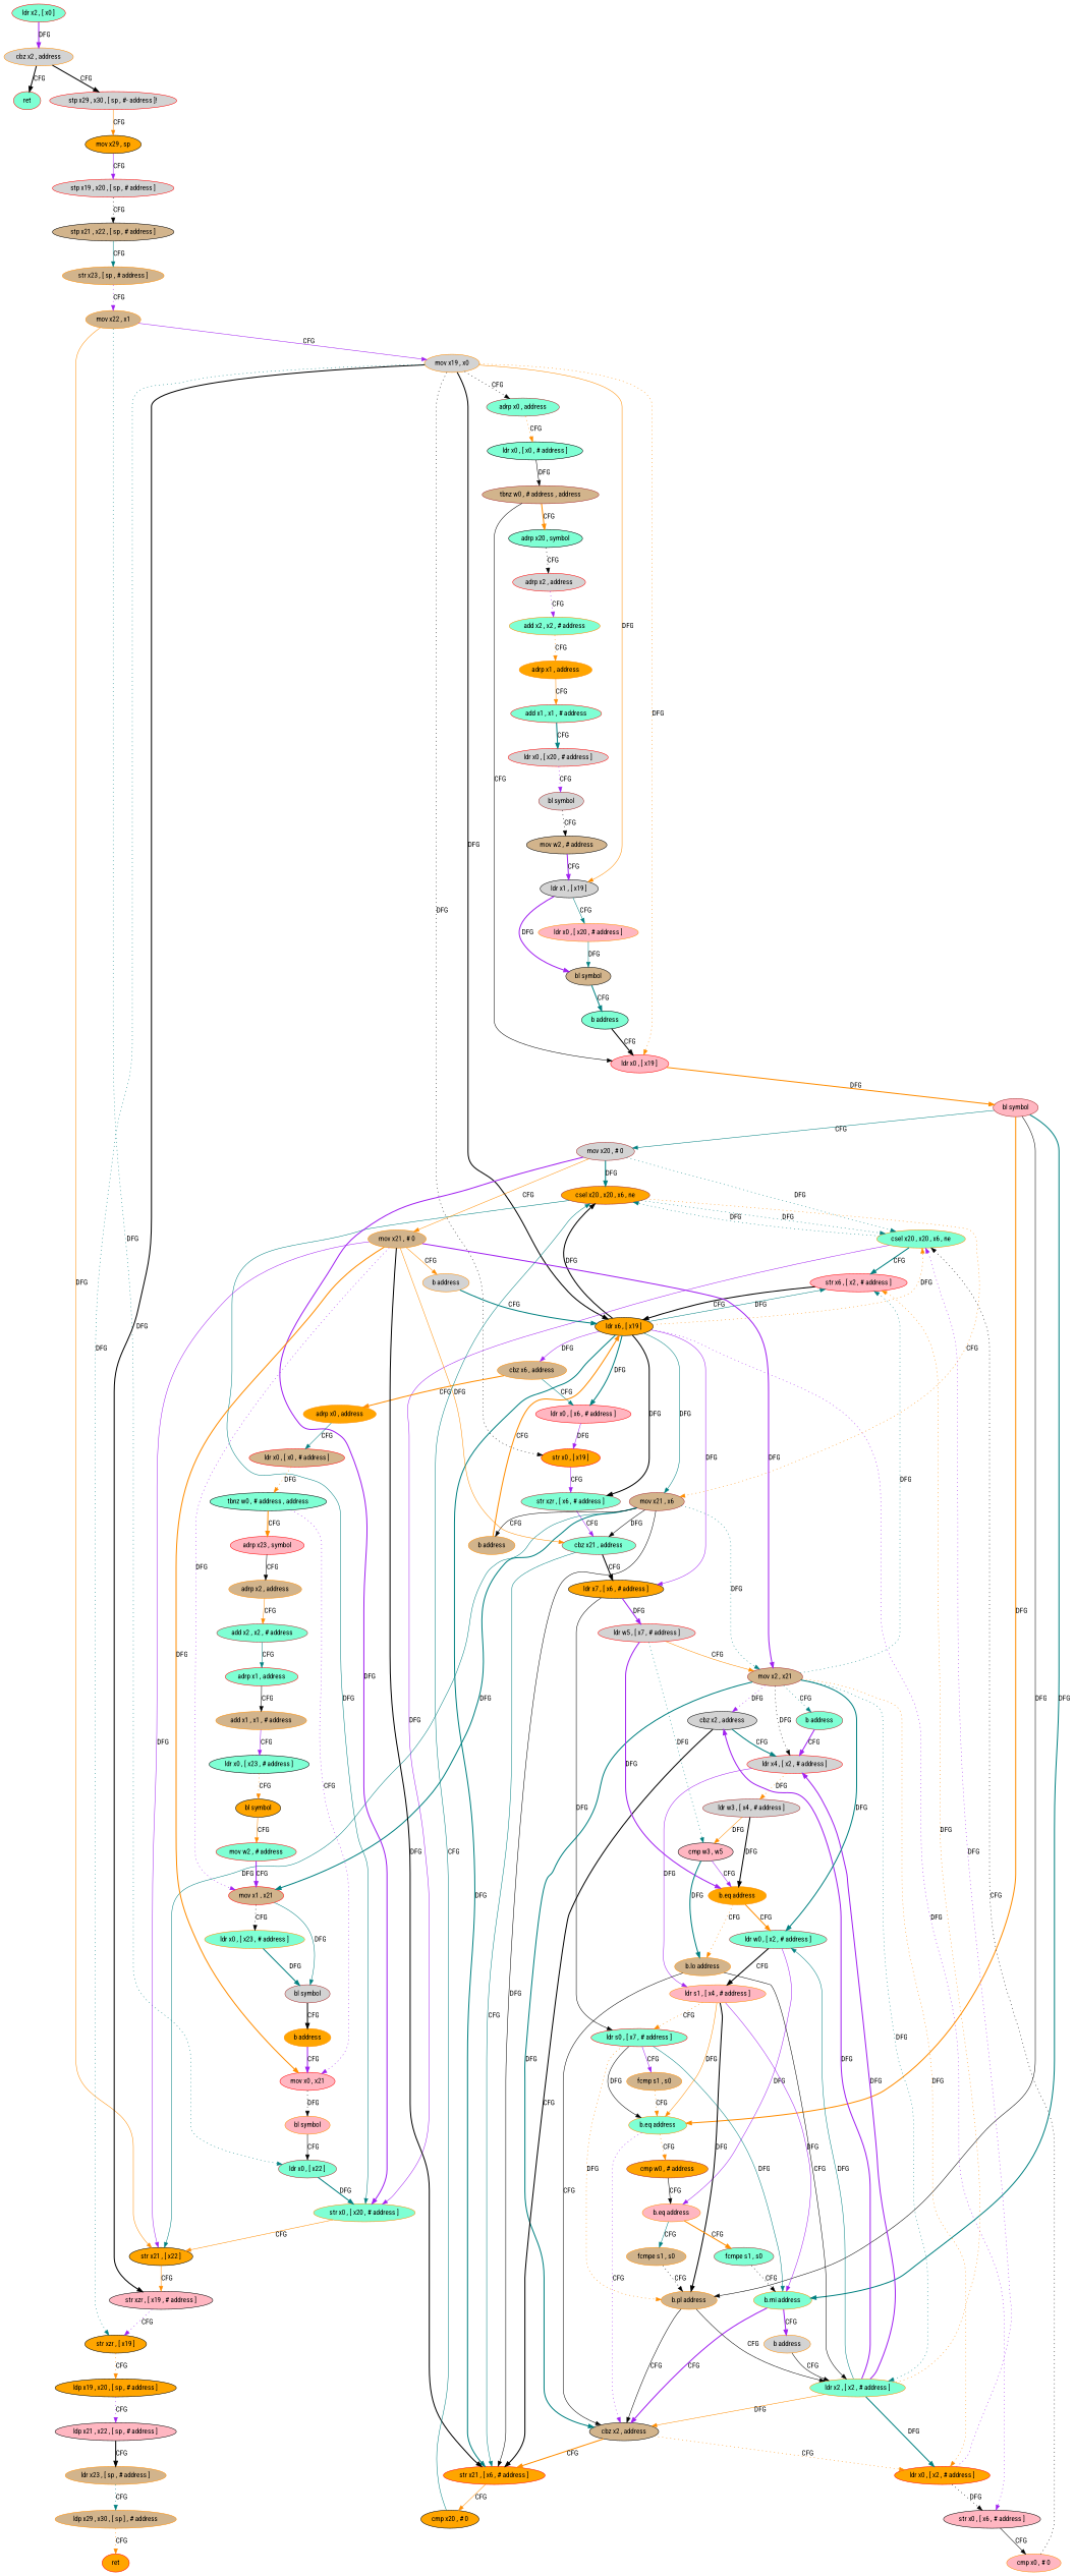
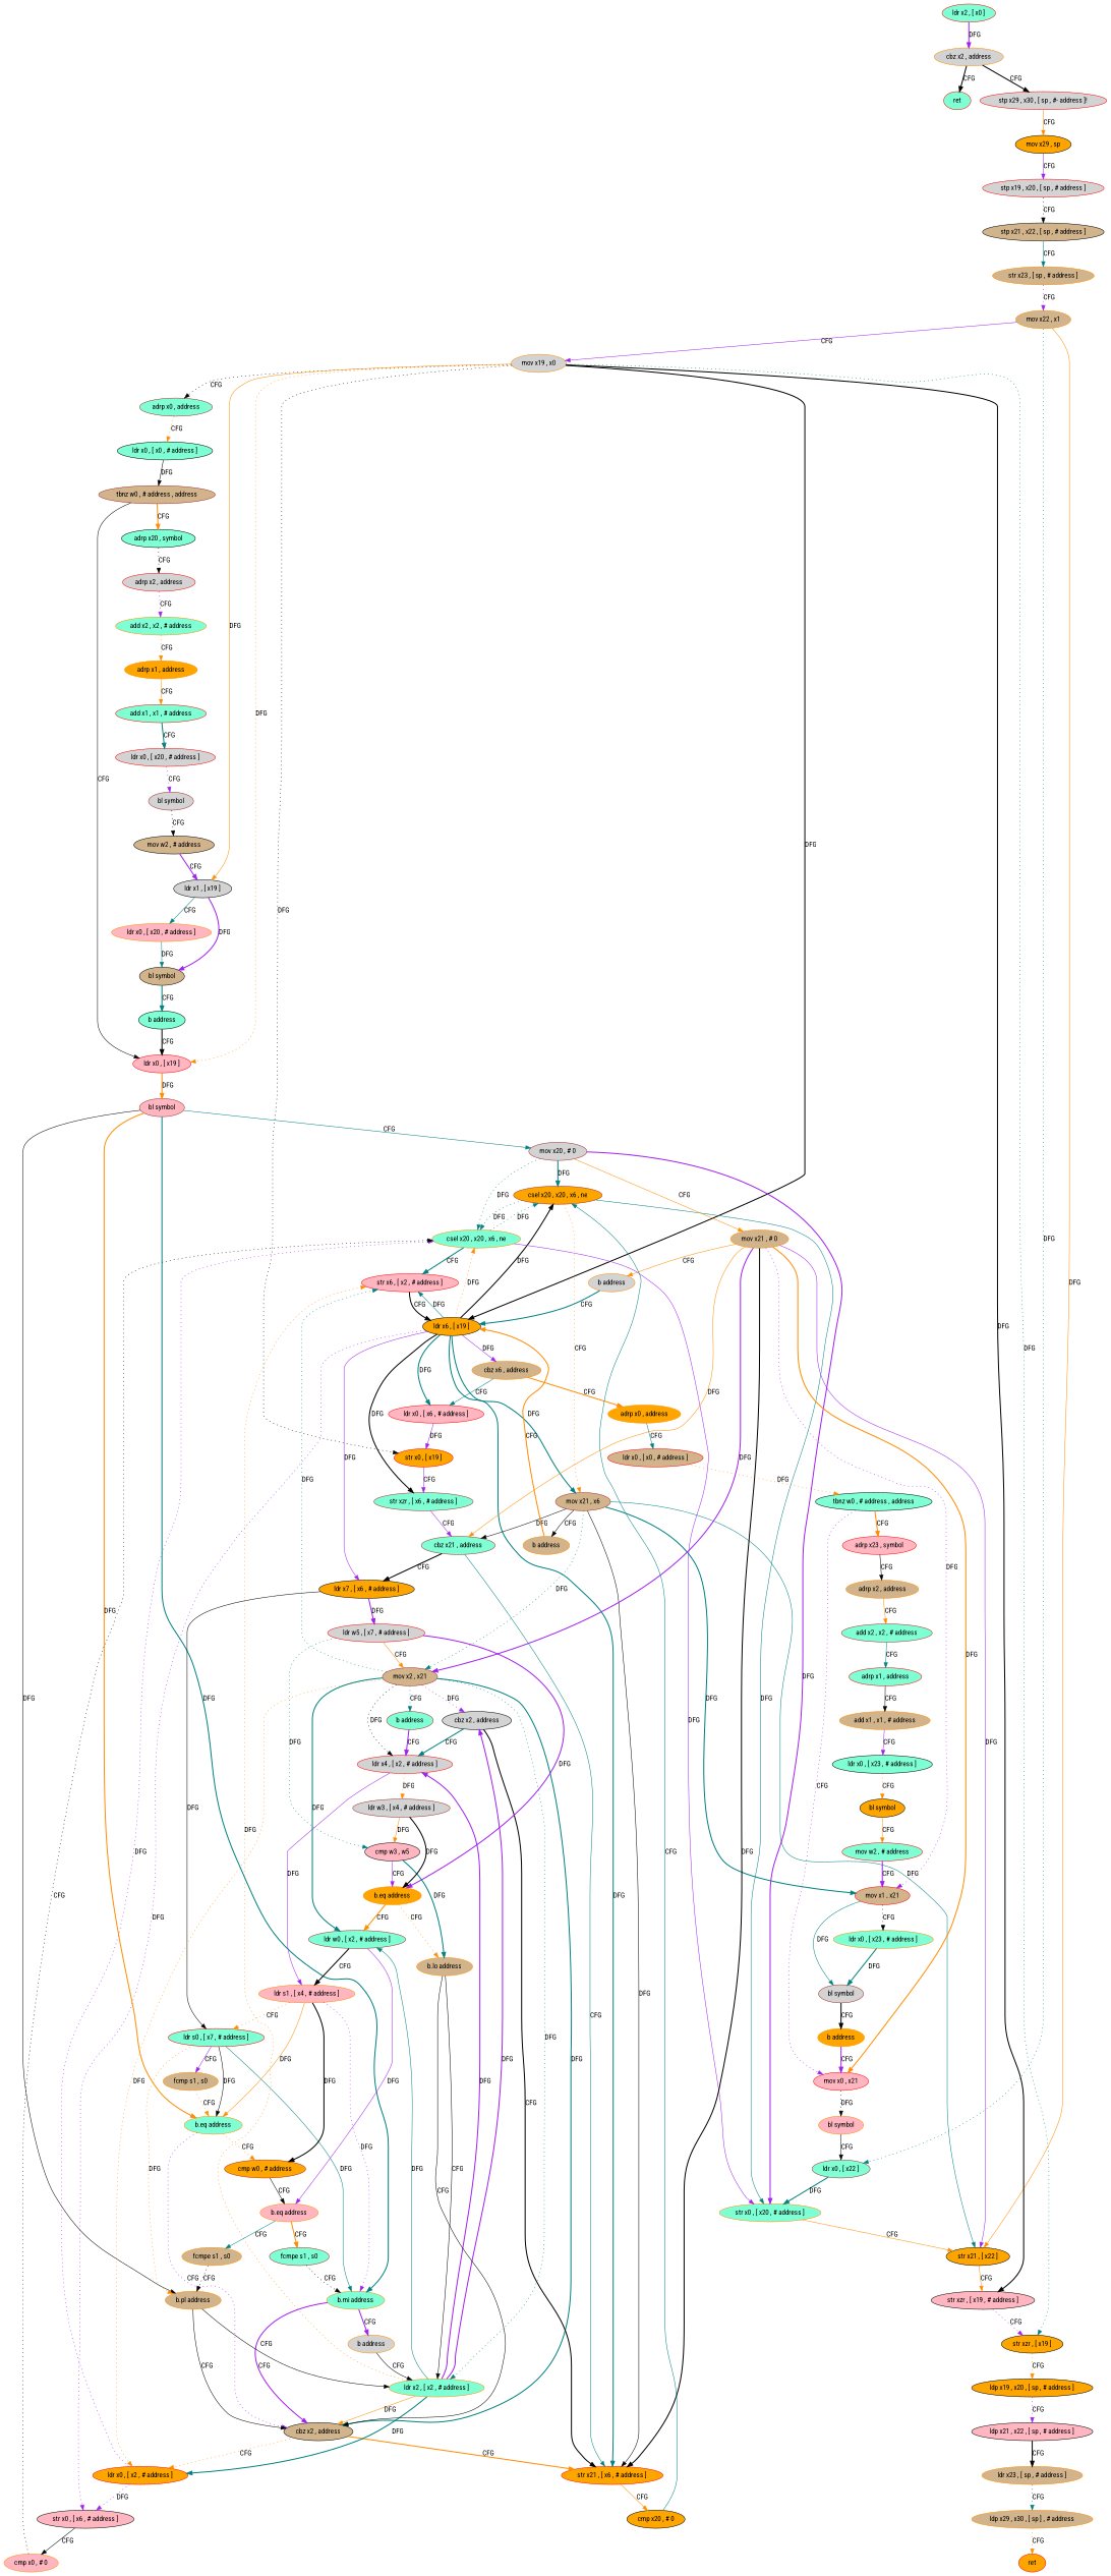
  digraph {
    fontname="Roboto Condensed"
    node [color=darkorange fillcolor=aquamarine fontname="Roboto Condensed" style=filled]
    edge [color=black fontname="Roboto Condensed" style=solid]
    n1 [color=red label="ldr x2 , [ x0 ]"]
    n2 [fillcolor=lightgrey label="cbz x2 , address"]
    n3 [color=red label=ret]
    n4 [color=red fillcolor=lightgrey label="stp x29 , x30 , [ sp , #- address ]!"]
    n5 [color=black fillcolor=orange label="mov x29 , sp"]
    n6 [color=red fillcolor=lightgrey label="stp x19 , x20 , [ sp , # address ]"]
    n7 [color=black fillcolor=tan label="stp x21 , x22 , [ sp , # address ]"]
    n8 [fillcolor=tan label="str x23 , [ sp , # address ]"]
    n9 [fillcolor=tan label="mov x22 , x1"]
    n10 [fillcolor=lightgrey label="mov x19 , x0"]
    n11 [color=brown label="ldr x0 , [ x22 ]"]
    n12 [color=black fillcolor=orange label="str x21 , [ x22 ]"]
    n13 [color=brown label="adrp x0 , address"]
    n14 [color=red fillcolor=lightpink label="ldr x0 , [ x19 ]"]
    n15 [color=black fillcolor=lightgrey label="ldr x1 , [ x19 ]"]
    n16 [color=black fillcolor=orange label="ldr x6 , [ x19 ]"]
    n17 [color=red fillcolor=orange label="str x0 , [ x19 ]"]
    n18 [color=black fillcolor=lightpink label="str xzr , [ x19 , # address ]"]
    n19 [color=black fillcolor=orange label="str xzr , [ x19 ]"]
    n20 [label="str x0 , [ x20 , # address ]"]
    n21 [color=black label="ldr x0 , [ x0 , # address ]"]
    n22 [color=brown fillcolor=lightpink label="bl symbol"]
    n23 [fillcolor=lightpink label="ldr x0 , [ x20 , # address ]"]
    n24 [color=black fillcolor=tan label="bl symbol"]
    n25 [color=brown fillcolor=orange label="csel x20 , x20 , x6 , ne"]
    n26 [label="csel x20 , x20 , x6 , ne"]
    n27 [color=red fillcolor=orange label="str x21 , [ x6 , # address ]"]
    n28 [fillcolor=tan label="cbz x6 , address"]
    n29 [color=red fillcolor=lightpink label="ldr x0 , [ x6 , # address ]"]
    n30 [color=brown label="str xzr , [ x6 , # address ]"]
    n31 [color=black fillcolor=orange label="ldr x7 , [ x6 , # address ]"]
    n32 [color=brown fillcolor=tan label="mov x21 , x6"]
    n33 [color=black fillcolor=lightpink label="str x0 , [ x6 , # address ]"]
    n34 [color=red fillcolor=lightpink label="str x6 , [ x2 , # address ]"]
    n35 [color=black fillcolor=orange label="ldp x19 , x20 , [ sp , # address ]"]
    n36 [color=brown fillcolor=tan label="tbnz w0 , # address , address"]
    n37 [color=black label="adrp x20 , symbol"]
    n38 [color=red fillcolor=lightgrey label="adrp x2 , address"]
    n39 [label="add x2 , x2 , # address"]
    n40 [color=brown fillcolor=lightgrey label="mov x20 , # 0"]
    n41 [label="b.eq address"]
    n42 [label="b.mi address"]
    n43 [fillcolor=tan label="b.pl address"]
    n44 [fillcolor=orange label="adrp x1 , address"]
    n45 [color=red label="add x1 , x1 , # address"]
    n46 [color=red fillcolor=lightgrey label="ldr x0 , [ x20 , # address ]"]
    n47 [color=brown fillcolor=lightgrey label="bl symbol"]
    n48 [color=black fillcolor=tan label="mov w2 , # address"]
    n49 [color=black label="b address"]
    n50 [fillcolor=tan label="mov x21 , # 0"]
    n51 [color=black fillcolor=tan label="cbz x2 , address"]
    n52 [color=brown fillcolor=orange label="cmp w0 , # address"]
    n53 [fillcolor=lightgrey label="b address"]
    n54 [label="ldr x2 , [ x2 , # address ]"]
    n55 [fillcolor=lightgrey label="b address"]
    n56 [color=red fillcolor=lightpink label="mov x0 , x21"]
    n57 [color=brown label="cbz x21 , address"]
    n58 [color=red fillcolor=tan label="mov x1 , x21"]
    n59 [color=brown fillcolor=tan label="mov x2 , x21"]
    n60 [fillcolor=lightpink label="bl symbol"]
    n61 [color=black fillcolor=orange label="cmp x20 , # 0"]
    n62 [label="ldr x0 , [ x23 , # address ]"]
    n63 [color=brown fillcolor=lightgrey label="bl symbol"]
    n64 [color=brown label="b address"]
    n65 [color=red fillcolor=lightgrey label="ldr x4 , [ x2 , # address ]"]
    n66 [color=brown label="ldr w0 , [ x2 , # address ]"]
    n67 [color=red fillcolor=orange label="ldr x0 , [ x2 , # address ]"]
    n68 [color=black fillcolor=lightgrey label="cbz x2 , address"]
    n69 [fillcolor=orange label="adrp x0 , address"]
    n70 [color=red fillcolor=lightgrey label="ldr w5 , [ x7 , # address ]"]
    n71 [color=red label="ldr s0 , [ x7 , # address ]"]
    n72 [fillcolor=tan label="b address"]
    n73 [fillcolor=lightpink label="cmp x0 , # 0"]
    n74 [color=red fillcolor=tan label="ldr x0 , [ x0 , # address ]"]
    n75 [color=black label="tbnz w0 , # address , address"]
    n76 [color=red fillcolor=lightpink label="adrp x23 , symbol"]
    n77 [fillcolor=tan label="adrp x2 , address"]
    n78 [color=brown label="add x2 , x2 , # address"]
    n79 [color=black fillcolor=lightpink label="cmp w3 , w5"]
    n80 [fillcolor=orange label="b.eq address"]
    n81 [fillcolor=tan label="fcmp s1 , s0"]
    n82 [color=red label="adrp x1 , address"]
    n83 [fillcolor=tan label="add x1 , x1 , # address"]
    n84 [color=black label="ldr x0 , [ x23 , # address ]"]
    n85 [color=black fillcolor=orange label="bl symbol"]
    n86 [color=red label="mov w2 , # address"]
    n87 [fillcolor=orange label="b address"]
    n88 [color=black fillcolor=lightpink label="ldp x21 , x22 , [ sp , # address ]"]
    n89 [fillcolor=tan label="ldr x23 , [ sp , # address ]"]
    n90 [fillcolor=tan label="ldp x29 , x30 , [ sp ] , # address"]
    n91 [color=red fillcolor=orange label=ret]
    n92 [fillcolor=tan label="b.lo address"]
    n93 [color=brown fillcolor=lightgrey label="ldr w3 , [ x4 , # address ]"]
    n94 [fillcolor=lightpink label="ldr s1 , [ x4 , # address ]"]
    n95 [fillcolor=lightpink label="b.eq address"]
    n96 [color=brown label="fcmpe s1 , s0"]
    n97 [fillcolor=tan label="fcmpe s1 , s0"]
    n1 -> n2 [color=purple label=DFG style=bold]
    n2 -> n3 [label=CFG style=bold]
    n2 -> n4 [label=CFG style=bold]
    n4 -> n5 [color=darkorange label=CFG]
    n5 -> n6 [color=purple label=CFG]
    n6 -> n7 [label=CFG style=dotted]
    n7 -> n8 [color=teal label=CFG]
    n8 -> n9 [color=purple label=CFG style=dotted]
    n9 -> n10 [color=purple label=CFG]
    n9 -> n11 [color=teal label=DFG style=dotted]
    n9 -> n12 [color=darkorange label=DFG]
    n10 -> n13 [label=CFG style=dotted]
    n10 -> n14 [color=darkorange label=DFG style=dotted]
    n10 -> n15 [color=darkorange label=DFG]
    n10 -> n16 [label=DFG style=bold]
    n10 -> n17 [label=DFG style=dotted]
    n10 -> n18 [label=DFG style=bold]
    n10 -> n19 [color=teal label=DFG style=dotted]
    n11 -> n20 [color=teal label=DFG style=bold]
    n12 -> n18 [color=darkorange label=CFG]
    n13 -> n21 [color=darkorange label=CFG style=dotted]
    n14 -> n22 [color=darkorange label=DFG style=bold]
    n15 -> n23 [color=teal label=CFG]
    n15 -> n24 [color=purple label=DFG style=bold]
    n16 -> n25 [label=DFG style=bold]
    n16 -> n26 [color=darkorange label=DFG style=dotted]
    n16 -> n27 [color=teal label=DFG style=bold]
    n16 -> n28 [color=purple label=DFG]
    n16 -> n29 [color=teal label=DFG style=bold]
    n16 -> n30 [label=DFG style=bold]
    n16 -> n31 [color=purple label=DFG]
-   n16 -> n32 [color=teal label=DFG]
+   n16 -> n32 [color=teal label=DFG style=bold]
    n16 -> n33 [color=purple label=DFG style=dotted]
    n16 -> n34 [color=teal label=DFG]
    n17 -> n30 [color=purple label=CFG]
    n18 -> n19 [color=purple label=CFG style=dotted]
    n19 -> n35 [color=darkorange label=CFG style=dotted]
    n20 -> n12 [color=darkorange label=CFG]
    n21 -> n36 [label=DFG]
    n22 -> n40 [color=teal label=CFG]
    n22 -> n41 [color=darkorange label=DFG style=bold]
    n22 -> n42 [color=teal label=DFG style=bold]
    n22 -> n43 [label=DFG]
    n23 -> n24 [color=teal label=DFG]
    n24 -> n49 [color=teal label=CFG style=bold]
    n25 -> n20 [color=teal label=DFG]
    n25 -> n26 [color=teal label=DFG style=dotted]
    n25 -> n32 [color=darkorange label=CFG style=dotted]
    n26 -> n20 [color=purple label=DFG]
    n26 -> n25 [color=teal label=DFG style=dotted]
    n26 -> n34 [color=teal label=CFG style=bold]
    n27 -> n61 [color=darkorange label=CFG]
    n28 -> n29 [color=teal label=CFG]
    n28 -> n69 [color=darkorange label=CFG style=bold]
    n29 -> n17 [color=purple label=DFG]
    n30 -> n57 [color=purple label=CFG]
    n31 -> n70 [color=purple label=DFG style=bold]
    n31 -> n71 [label=DFG]
    n32 -> n12 [color=teal label=DFG]
    n32 -> n27 [label=DFG]
    n32 -> n57 [label=DFG]
    n32 -> n58 [color=teal label=DFG style=bold]
    n32 -> n59 [color=teal label=DFG style=dotted]
    n32 -> n72 [label=CFG]
    n33 -> n73 [label=CFG]
    n34 -> n16 [label=CFG style=bold]
    n35 -> n88 [color=purple label=CFG style=dotted]
    n36 -> n14 [label=CFG]
    n36 -> n37 [color=darkorange label=CFG style=bold]
    n37 -> n38 [label=CFG style=dotted]
    n38 -> n39 [color=purple label=CFG style=dotted]
    n39 -> n44 [color=darkorange label=CFG style=dotted]
    n40 -> n20 [color=purple label=DFG style=bold]
    n40 -> n25 [color=teal label=DFG style=bold]
    n40 -> n26 [color=teal label=DFG style=dotted]
    n40 -> n50 [color=darkorange label=CFG]
    n41 -> n51 [color=purple label=CFG style=dotted]
    n41 -> n52 [color=darkorange label=CFG style=dotted]
    n42 -> n51 [color=purple label=CFG style=bold]
    n42 -> n53 [color=purple label=CFG style=bold]
    n43 -> n51 [label=CFG]
    n43 -> n54 [label=CFG]
    n44 -> n45 [color=darkorange label=CFG]
    n45 -> n46 [color=teal label=CFG style=bold]
    n46 -> n47 [color=purple label=CFG style=dotted]
    n47 -> n48 [label=CFG style=dotted]
    n48 -> n15 [color=purple label=CFG style=bold]
    n49 -> n14 [label=CFG style=bold]
    n50 -> n12 [color=purple label=DFG]
    n50 -> n27 [label=DFG style=bold]
    n50 -> n55 [color=darkorange label=CFG]
    n50 -> n56 [color=darkorange label=DFG style=bold]
    n50 -> n57 [color=darkorange label=DFG]
    n50 -> n58 [color=purple label=DFG style=dotted]
    n50 -> n59 [color=purple label=DFG style=bold]
    n51 -> n27 [color=darkorange label=CFG style=bold]
    n51 -> n67 [color=darkorange label=CFG style=dotted]
    n52 -> n95 [label=CFG]
    n53 -> n54 [label=CFG]
    n54 -> n34 [color=darkorange label=DFG style=dotted]
    n54 -> n51 [color=darkorange label=DFG]
    n54 -> n65 [color=purple label=DFG style=bold]
    n54 -> n66 [color=teal label=DFG]
    n54 -> n67 [color=teal label=DFG style=bold]
    n54 -> n68 [color=purple label=DFG style=bold]
    n55 -> n16 [color=teal label=CFG style=bold]
    n56 -> n60 [label=DFG style=dotted]
    n57 -> n27 [color=teal label=CFG]
    n57 -> n31 [label=CFG style=bold]
    n58 -> n62 [label=CFG style=dotted]
    n58 -> n63 [color=teal label=DFG]
    n59 -> n34 [color=teal label=DFG style=dotted]
    n59 -> n51 [color=teal label=DFG style=bold]
    n59 -> n54 [color=teal label=DFG style=dotted]
    n59 -> n64 [color=teal label=CFG style=dotted]
    n59 -> n65 [label=DFG style=dotted]
    n59 -> n66 [color=teal label=DFG style=bold]
    n59 -> n67 [color=darkorange label=DFG style=dotted]
    n59 -> n68 [color=purple label=DFG style=dotted]
    n60 -> n11 [label=CFG]
    n61 -> n25 [color=teal label=CFG]
    n62 -> n63 [color=teal label=DFG style=bold]
    n63 -> n87 [label=CFG style=bold]
    n64 -> n65 [color=purple label=CFG style=bold]
    n65 -> n93 [color=darkorange label=DFG style=dotted]
    n65 -> n94 [color=purple label=DFG]
    n66 -> n94 [label=CFG style=bold]
    n66 -> n95 [color=purple label=DFG]
    n67 -> n26 [color=purple label=DFG style=dotted]
-   n67 -> n33 [label=DFG style=dotted]
+   n67 -> n33 [color=purple label=DFG style=dotted]
    n68 -> n27 [label=CFG style=bold]
    n68 -> n65 [color=teal label=CFG style=bold]
    n69 -> n74 [color=teal label=CFG]
    n70 -> n59 [color=darkorange label=CFG]
    n70 -> n79 [color=teal label=DFG style=dotted]
    n70 -> n80 [color=purple label=DFG style=bold]
    n71 -> n41 [label=DFG]
    n71 -> n42 [color=teal label=DFG]
    n71 -> n43 [color=darkorange label=DFG style=dotted]
    n71 -> n81 [color=purple label=CFG]
    n72 -> n16 [color=darkorange label=CFG style=bold]
    n73 -> n26 [label=CFG style=dotted]
    n74 -> n75 [color=darkorange label=DFG style=dotted]
    n75 -> n56 [color=purple label=CFG style=dotted]
    n75 -> n76 [color=darkorange label=CFG style=bold]
    n76 -> n77 [label=CFG]
    n77 -> n78 [color=darkorange label=CFG]
    n78 -> n82 [color=teal label=CFG]
    n79 -> n80 [color=purple label=CFG]
    n79 -> n92 [color=teal label=DFG style=bold]
    n80 -> n66 [color=darkorange label=CFG style=bold]
    n80 -> n92 [color=darkorange label=CFG style=dotted]
    n81 -> n41 [color=darkorange label=CFG style=dotted]
    n82 -> n83 [label=CFG]
    n83 -> n84 [color=purple label=CFG]
    n84 -> n85 [color=darkorange label=CFG style=dotted]
    n85 -> n86 [color=darkorange label=CFG]
    n86 -> n58 [color=purple label=CFG style=bold]
    n87 -> n56 [color=purple label=CFG style=bold]
    n88 -> n89 [label=CFG style=bold]
    n89 -> n90 [color=teal label=CFG style=dotted]
    n90 -> n91 [color=darkorange label=CFG style=dotted]
    n92 -> n51 [label=CFG]
    n92 -> n54 [label=CFG]
    n93 -> n79 [color=darkorange label=DFG]
    n93 -> n80 [label=DFG style=bold]
    n94 -> n41 [color=darkorange label=DFG]
-   n94 -> n42 [color=purple label=DFG]
-   n94 -> n43 [label=DFG style=bold]
+   n94 -> n42 [color=purple label=DFG style=dotted]
+   n94 -> n52 [label=DFG style=bold]
    n94 -> n71 [color=darkorange label=CFG style=dotted]
    n95 -> n96 [color=darkorange label=CFG style=bold]
    n95 -> n97 [color=teal label=CFG]
    n96 -> n42 [label=CFG style=dotted]
    n97 -> n43 [label=CFG style=dotted]
  }
